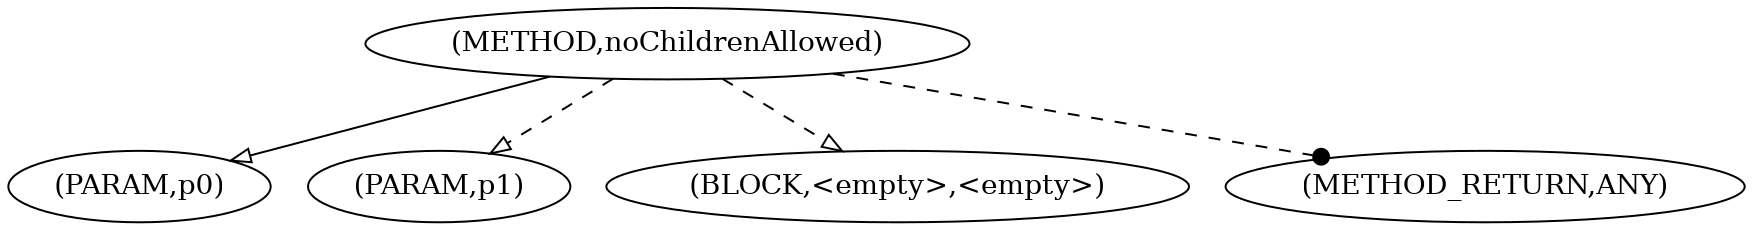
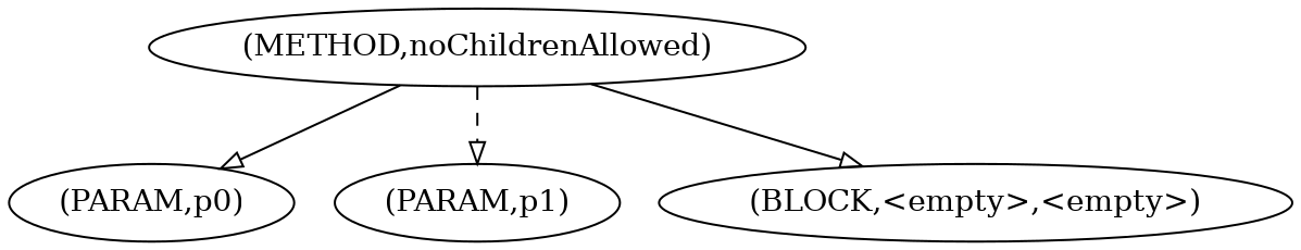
  digraph {
    edge [arrowhead=onormal style=solid]
    n1 [label=<(METHOD,noChildrenAllowed)>]
    n2 [label=<(PARAM,p0)>]
    n3 [label=<(PARAM,p1)>]
    n4 [label=<(BLOCK,&lt;empty&gt;,&lt;empty&gt;)>]
-   n5 [label=<(METHOD_RETURN,ANY)>]
    n1 -> n2
    n1 -> n3 [style=dashed]
-   n1 -> n4 [style=dashed]
-   n1 -> n5 [arrowhead=dot style=dashed]
+   n1 -> n4
  }
